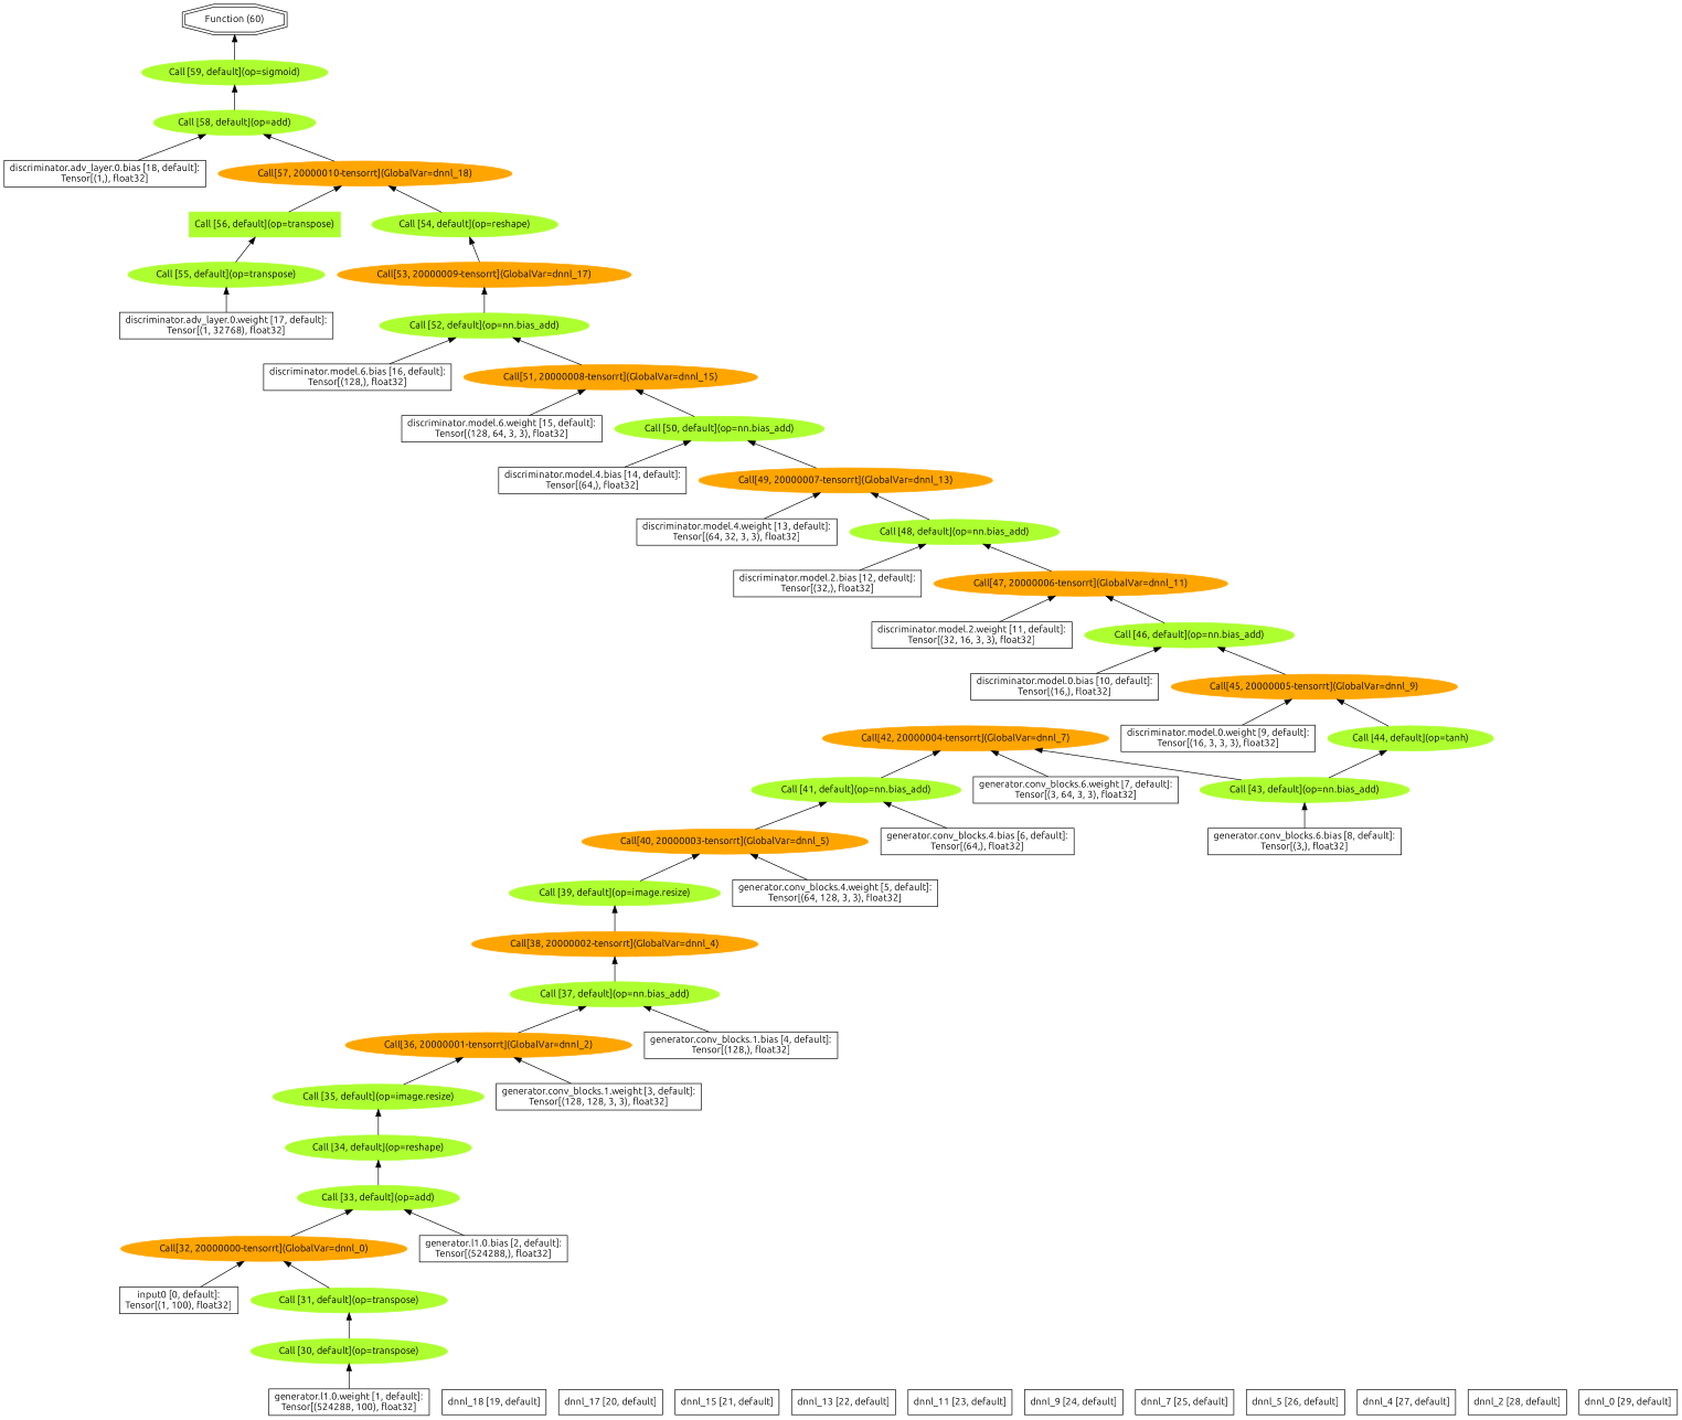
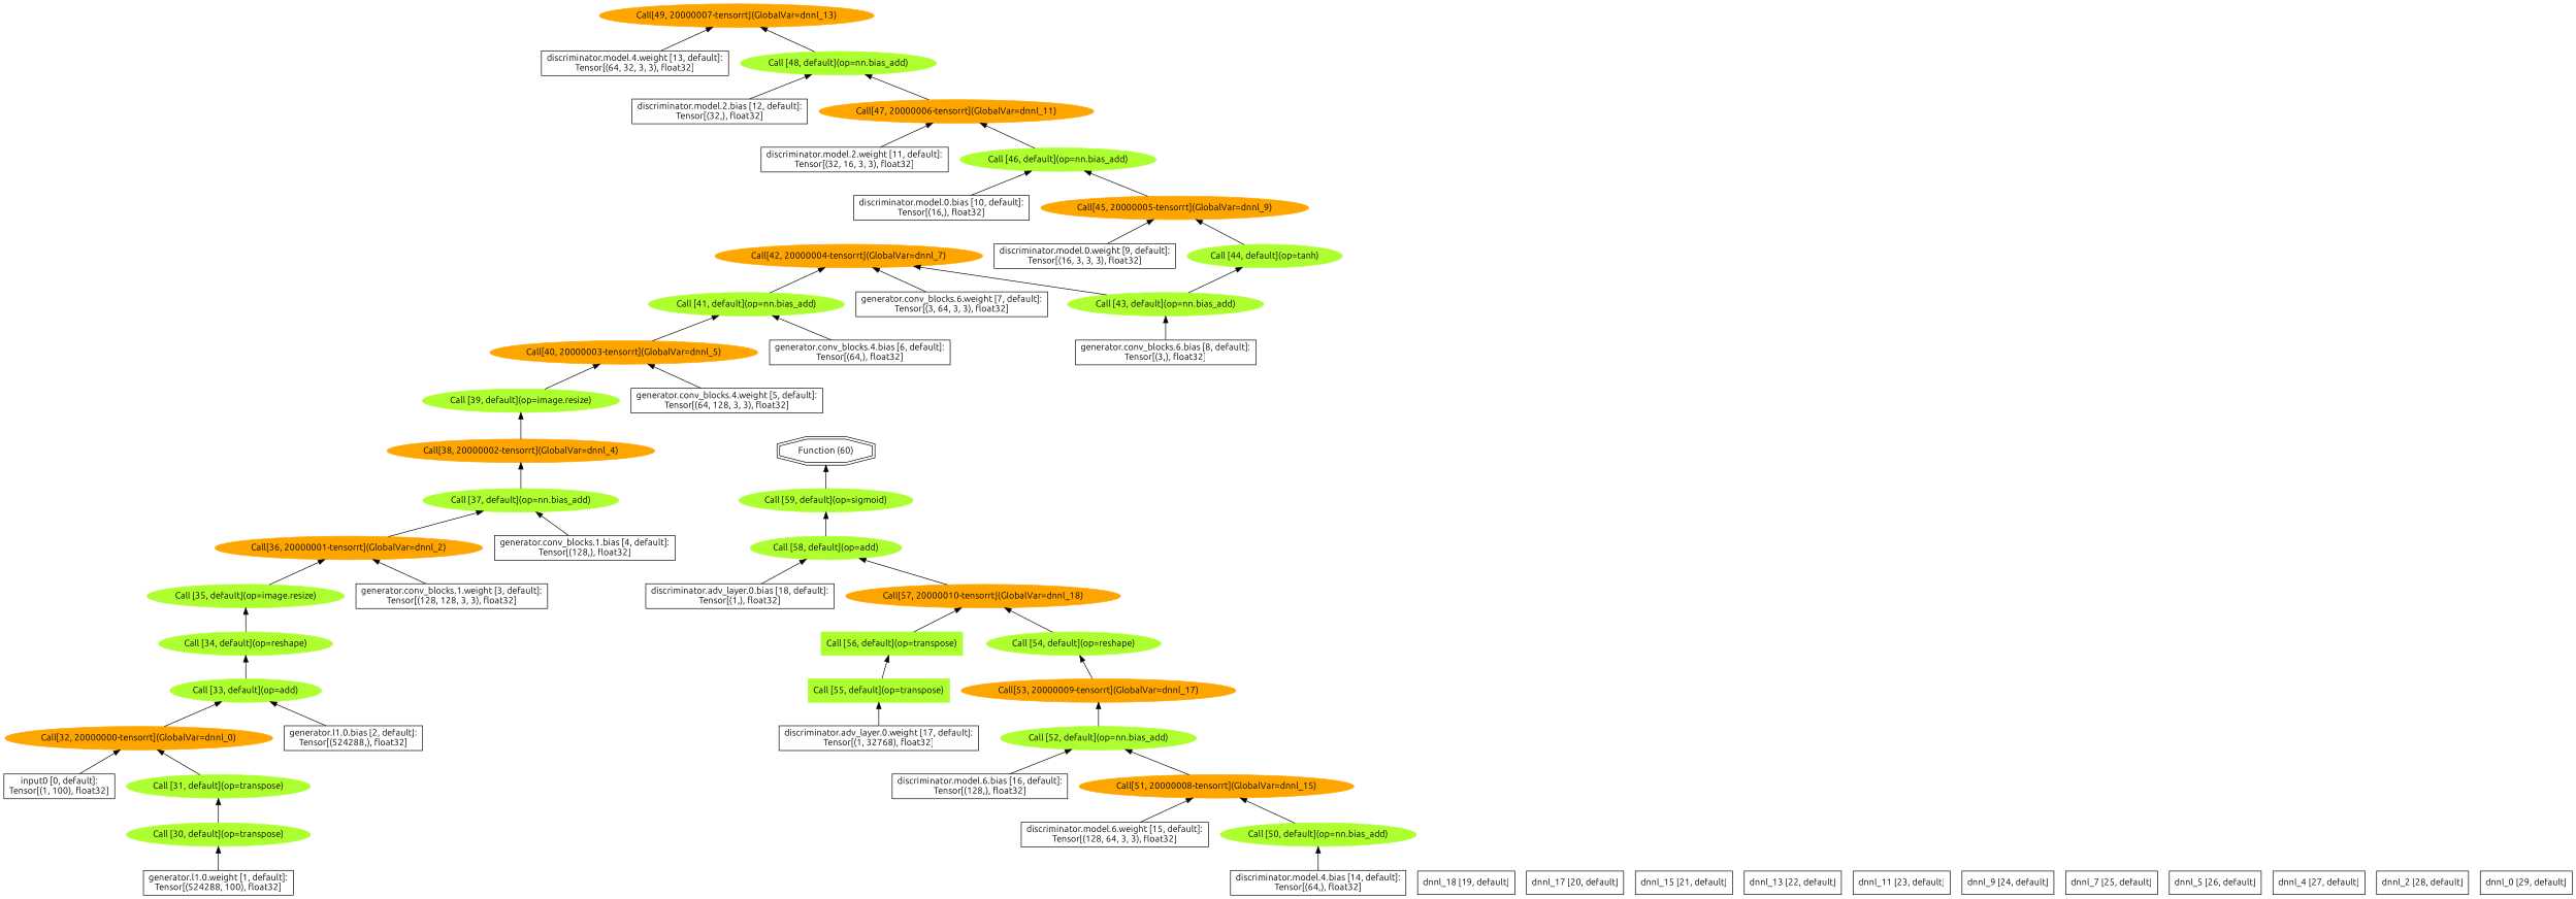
  digraph {
    fontname=Ubuntu
    rankdir=BT
    node [fontname=Ubuntu shape=rectangle]
    edge [fontname=Ubuntu]
    n1 [label="input0 [0, default]:\nTensor[(1, 100), float32]"]
    n2 [color=orange label="Call[32, 20000000-tensorrt](GlobalVar=dnnl_0)" shape=ellipse style=filled]
    n3 [color=greenyellow label="Call [33, default](op=add)" shape=ellipse style=filled]
    n4 [label="generator.l1.0.weight [1, default]:\nTensor[(524288, 100), float32]"]
    n5 [color=greenyellow label="Call [30, default](op=transpose)" shape=ellipse style=filled]
    n6 [color=greenyellow label="Call [31, default](op=transpose)" shape=ellipse style=filled]
    n7 [label="generator.l1.0.bias [2, default]:\nTensor[(524288,), float32]"]
    n8 [color=greenyellow label="Call [34, default](op=reshape)" shape=ellipse style=filled]
    n9 [label="generator.conv_blocks.1.weight [3, default]:\nTensor[(128, 128, 3, 3), float32]"]
    n10 [color=orange label="Call[36, 20000001-tensorrt](GlobalVar=dnnl_2)" shape=ellipse style=filled]
    n11 [color=greenyellow label="Call [37, default](op=nn.bias_add)" shape=ellipse style=filled]
    n12 [label="generator.conv_blocks.1.bias [4, default]:\nTensor[(128,), float32]"]
    n13 [color=orange label="Call[38, 20000002-tensorrt](GlobalVar=dnnl_4)" shape=ellipse style=filled]
    n14 [label="generator.conv_blocks.4.weight [5, default]:\nTensor[(64, 128, 3, 3), float32]"]
    n15 [color=orange label="Call[40, 20000003-tensorrt](GlobalVar=dnnl_5)" shape=ellipse style=filled]
    n16 [color=greenyellow label="Call [41, default](op=nn.bias_add)" shape=ellipse style=filled]
    n17 [label="generator.conv_blocks.4.bias [6, default]:\nTensor[(64,), float32]"]
    n18 [color=orange label="Call[42, 20000004-tensorrt](GlobalVar=dnnl_7)" shape=ellipse style=filled]
    n19 [label="generator.conv_blocks.6.weight [7, default]:\nTensor[(3, 64, 3, 3), float32]"]
    n20 [label="generator.conv_blocks.6.bias [8, default]:\nTensor[(3,), float32]"]
    n21 [color=greenyellow label="Call [43, default](op=nn.bias_add)" shape=ellipse style=filled]
    n22 [color=greenyellow label="Call [44, default](op=tanh)" shape=ellipse style=filled]
    n23 [label="discriminator.model.0.weight [9, default]:\nTensor[(16, 3, 3, 3), float32]"]
    n24 [color=orange label="Call[45, 20000005-tensorrt](GlobalVar=dnnl_9)" shape=ellipse style=filled]
    n25 [color=greenyellow label="Call [46, default](op=nn.bias_add)" shape=ellipse style=filled]
    n26 [label="discriminator.model.0.bias [10, default]:\nTensor[(16,), float32]"]
    n27 [color=orange label="Call[47, 20000006-tensorrt](GlobalVar=dnnl_11)" shape=ellipse style=filled]
    n28 [label="discriminator.model.2.weight [11, default]:\nTensor[(32, 16, 3, 3), float32]"]
    n29 [color=greenyellow label="Call [48, default](op=nn.bias_add)" shape=ellipse style=filled]
    n30 [label="discriminator.model.2.bias [12, default]:\nTensor[(32,), float32]"]
    n31 [color=orange label="Call[49, 20000007-tensorrt](GlobalVar=dnnl_13)" shape=ellipse style=filled]
    n32 [label="discriminator.model.4.weight [13, default]:\nTensor[(64, 32, 3, 3), float32]"]
    n33 [color=greenyellow label="Call [50, default](op=nn.bias_add)" shape=ellipse style=filled]
    n34 [label="discriminator.model.4.bias [14, default]:\nTensor[(64,), float32]"]
    n35 [color=orange label="Call[51, 20000008-tensorrt](GlobalVar=dnnl_15)" shape=ellipse style=filled]
    n36 [label="discriminator.model.6.weight [15, default]:\nTensor[(128, 64, 3, 3), float32]"]
    n37 [color=greenyellow label="Call [52, default](op=nn.bias_add)" shape=ellipse style=filled]
    n38 [label="discriminator.model.6.bias [16, default]:\nTensor[(128,), float32]"]
    n39 [color=orange label="Call[53, 20000009-tensorrt](GlobalVar=dnnl_17)" shape=ellipse style=filled]
    n40 [label="discriminator.adv_layer.0.weight [17, default]:\nTensor[(1, 32768), float32]"]
-   n41 [color=greenyellow label="Call [55, default](op=transpose)" shape=ellipse style=filled]
+   n41 [color=greenyellow label="Call [55, default](op=transpose)" shape=box style=filled]
    n42 [color=greenyellow label="Call [56, default](op=transpose)" shape=box style=filled]
    n43 [label="discriminator.adv_layer.0.bias [18, default]:\nTensor[(1,), float32]"]
    n44 [color=greenyellow label="Call [58, default](op=add)" shape=ellipse style=filled]
    n45 [color=greenyellow label="Call [59, default](op=sigmoid)" shape=ellipse style=filled]
    n46 [label="dnnl_18 [19, default]"]
    n47 [label="dnnl_17 [20, default]"]
    n48 [label="dnnl_15 [21, default]"]
    n49 [label="dnnl_13 [22, default]"]
    n50 [label="dnnl_11 [23, default]"]
    n51 [label="dnnl_9 [24, default]"]
    n52 [label="dnnl_7 [25, default]"]
    n53 [label="dnnl_5 [26, default]"]
    n54 [label="dnnl_4 [27, default]"]
    n55 [label="dnnl_2 [28, default]"]
    n56 [label="dnnl_0 [29, default]"]
    n57 [color=greenyellow label="Call [35, default](op=image.resize)" shape=ellipse style=filled]
    n58 [color=greenyellow label="Call [39, default](op=image.resize)" shape=ellipse style=filled]
    n59 [color=greenyellow label="Call [54, default](op=reshape)" shape=ellipse style=filled]
    n60 [color=orange label="Call[57, 20000010-tensorrt](GlobalVar=dnnl_18)" shape=ellipse style=filled]
    n61 [label="Function (60)" shape=doubleoctagon]
    n1 -> n2
    n2 -> n3
    n3 -> n8
    n4 -> n5
    n5 -> n6
    n6 -> n2
    n7 -> n3
    n8 -> n57
    n9 -> n10
    n10 -> n11
    n11 -> n13
    n12 -> n11
    n13 -> n58
    n14 -> n15
    n15 -> n16
    n16 -> n18
    n17 -> n16
    n19 -> n18
    n20 -> n21
    n21 -> n18
    n21 -> n22
    n22 -> n24
    n23 -> n24
    n24 -> n25
    n25 -> n27
    n26 -> n25
    n27 -> n29
    n28 -> n27
    n29 -> n31
    n30 -> n29
-   n31 -> n33
    n32 -> n31
    n33 -> n35
    n34 -> n33
    n35 -> n37
    n36 -> n35
    n37 -> n39
    n38 -> n37
    n39 -> n59
    n40 -> n41
    n41 -> n42
    n42 -> n60
    n43 -> n44
    n44 -> n45
    n45 -> n61
    n57 -> n10
    n58 -> n15
    n59 -> n60
    n60 -> n44
  }
